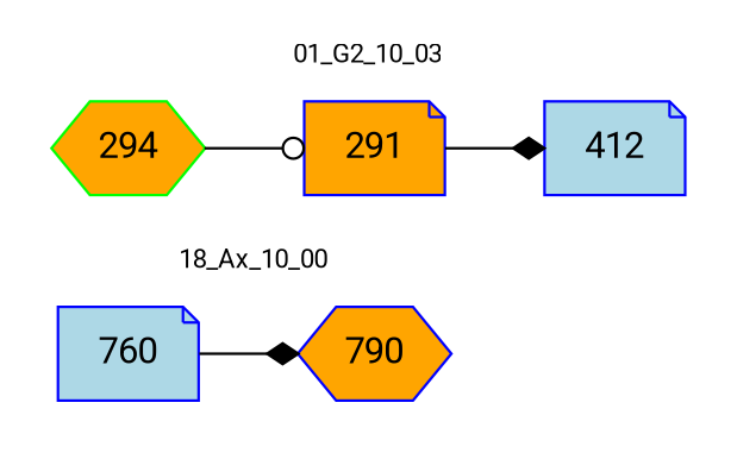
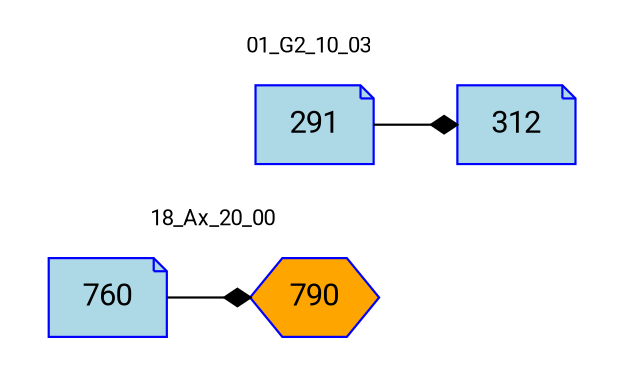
  digraph {
    fontname=Roboto
    rankdir=LR
    node [color=blue fillcolor=orange fontname=Roboto shape=note style=filled]
    edge [arrowhead=diamond color=black fontname=Roboto]
    n1 [fillcolor=lightblue label=760]
    n2 [label=790 shape=hexagon]
-   n3 [color=green label=294 shape=hexagon]
-   n4 [label=291]
-   n5 [fillcolor=lightblue label=412]
+   n4 [fillcolor=lightblue label=291]
+   n5 [fillcolor=lightblue label=312]
    subgraph cluster_1 {
      color=white
      fontsize=10
-     label="18_Ax_10_00"
+     label="18_Ax_20_00"
      n1
      n2
    }
    subgraph cluster_2 {
      color=white
      fontsize=10
      label="01_G2_10_03"
-     n3
      n4
      n5
    }
    n1 -> n2
-   n3 -> n4 [arrowhead=odot]
    n4 -> n5
  }
